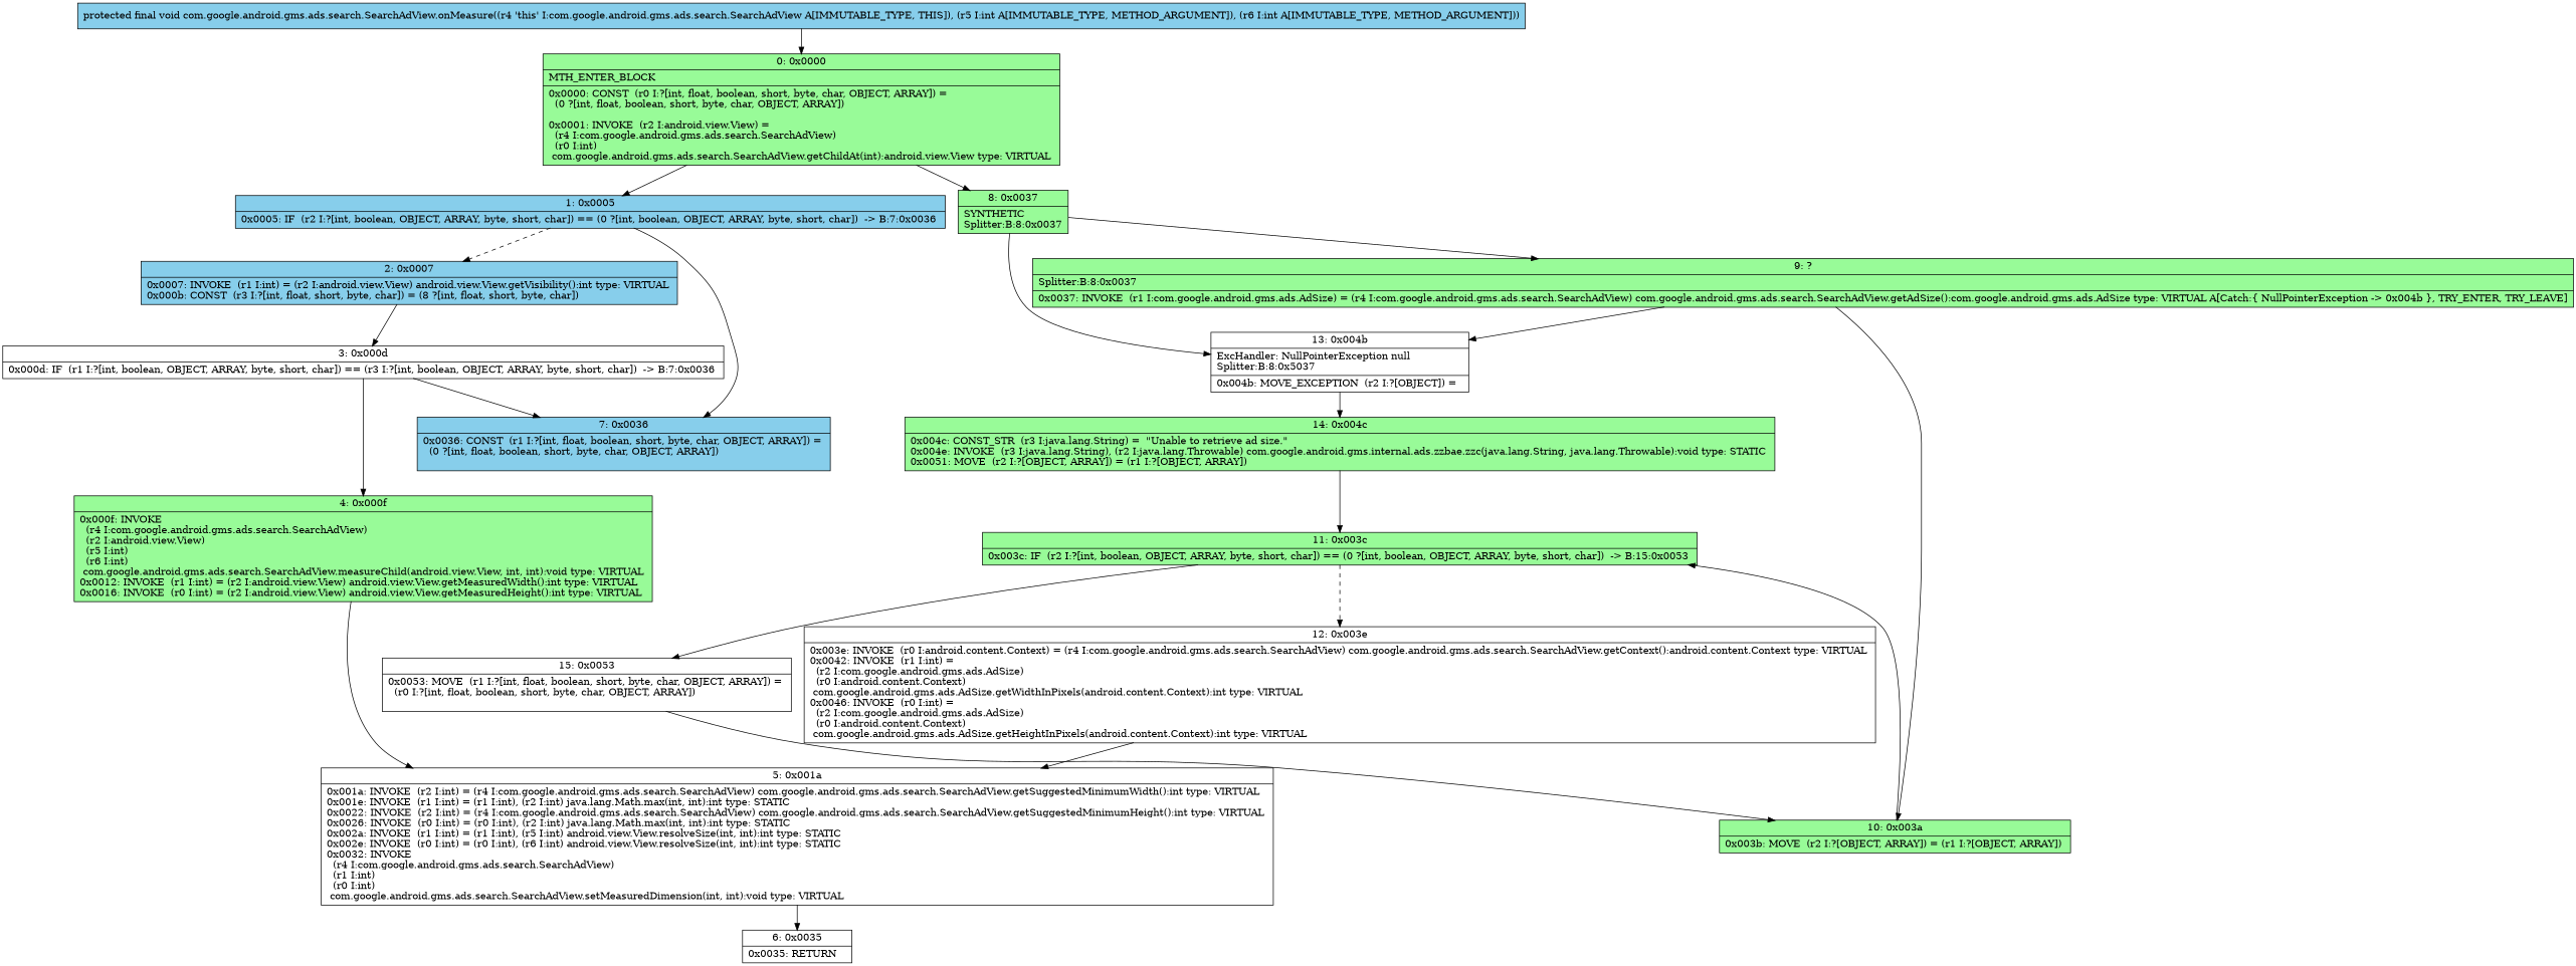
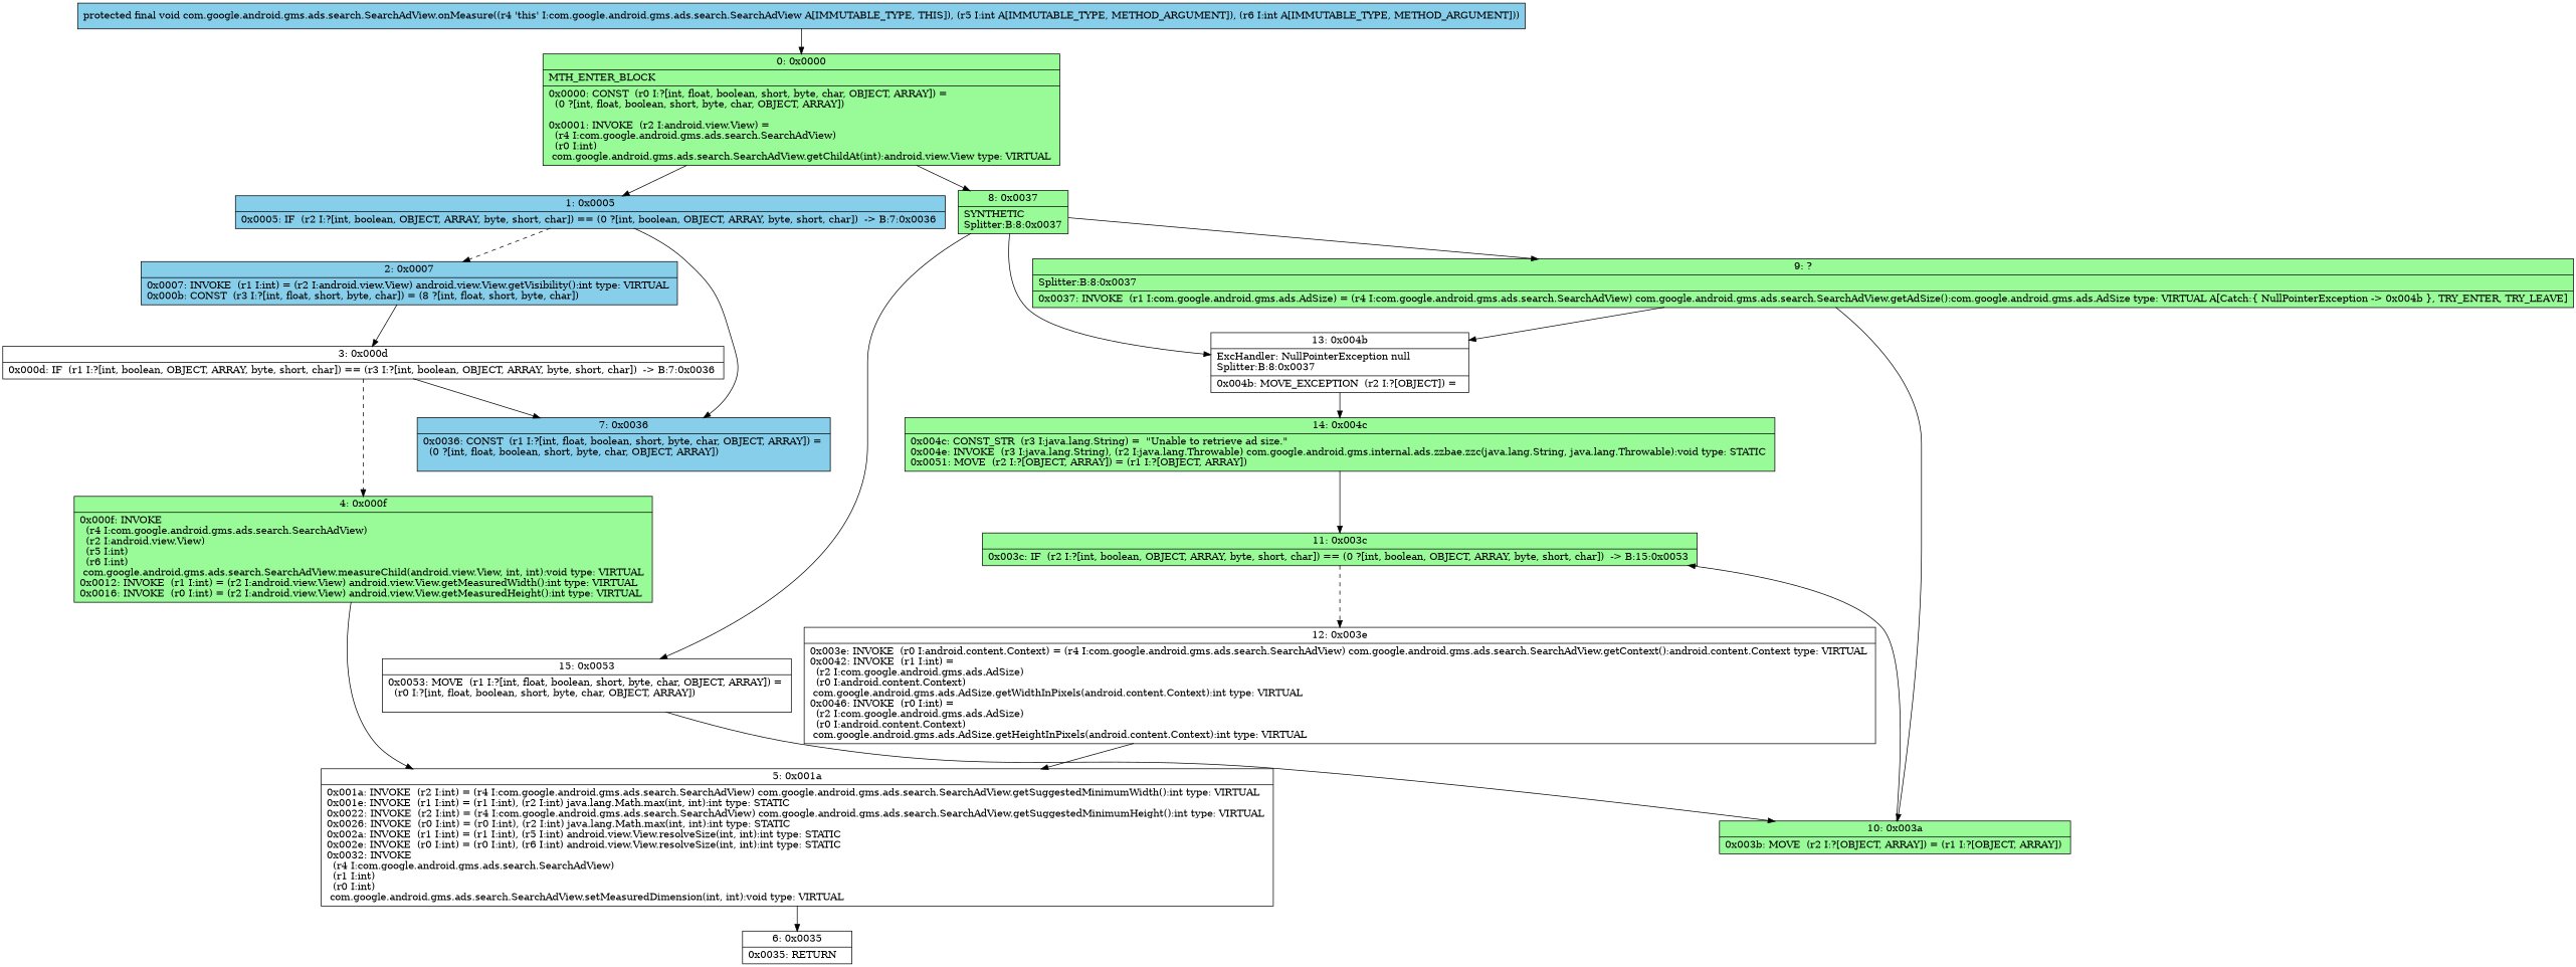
  digraph {
    node [fillcolor=palegreen shape=record style=filled]
    n1 [label="{0\:\ 0x0000|MTH_ENTER_BLOCK\l|0x0000: CONST  (r0 I:?[int, float, boolean, short, byte, char, OBJECT, ARRAY]) = \l  (0 ?[int, float, boolean, short, byte, char, OBJECT, ARRAY])\l \l0x0001: INVOKE  (r2 I:android.view.View) = \l  (r4 I:com.google.android.gms.ads.search.SearchAdView)\l  (r0 I:int)\l com.google.android.gms.ads.search.SearchAdView.getChildAt(int):android.view.View type: VIRTUAL \l}"]
    n2 [fillcolor=skyblue label="{1\:\ 0x0005|0x0005: IF  (r2 I:?[int, boolean, OBJECT, ARRAY, byte, short, char]) == (0 ?[int, boolean, OBJECT, ARRAY, byte, short, char])  \-\> B:7:0x0036 \l}"]
    n3 [label="{8\:\ 0x0037|SYNTHETIC\lSplitter:B:8:0x0037\l}"]
    n4 [fillcolor=skyblue label="{2\:\ 0x0007|0x0007: INVOKE  (r1 I:int) = (r2 I:android.view.View) android.view.View.getVisibility():int type: VIRTUAL \l0x000b: CONST  (r3 I:?[int, float, short, byte, char]) = (8 ?[int, float, short, byte, char]) \l}"]
    n5 [fillcolor=skyblue label="{7\:\ 0x0036|0x0036: CONST  (r1 I:?[int, float, boolean, short, byte, char, OBJECT, ARRAY]) = \l  (0 ?[int, float, boolean, short, byte, char, OBJECT, ARRAY])\l \l}"]
    n6 [fillcolor=white label="{3\:\ 0x000d|0x000d: IF  (r1 I:?[int, boolean, OBJECT, ARRAY, byte, short, char]) == (r3 I:?[int, boolean, OBJECT, ARRAY, byte, short, char])  \-\> B:7:0x0036 \l}"]
    n7 [label="{4\:\ 0x000f|0x000f: INVOKE  \l  (r4 I:com.google.android.gms.ads.search.SearchAdView)\l  (r2 I:android.view.View)\l  (r5 I:int)\l  (r6 I:int)\l com.google.android.gms.ads.search.SearchAdView.measureChild(android.view.View, int, int):void type: VIRTUAL \l0x0012: INVOKE  (r1 I:int) = (r2 I:android.view.View) android.view.View.getMeasuredWidth():int type: VIRTUAL \l0x0016: INVOKE  (r0 I:int) = (r2 I:android.view.View) android.view.View.getMeasuredHeight():int type: VIRTUAL \l}"]
    n8 [fillcolor=white label="{5\:\ 0x001a|0x001a: INVOKE  (r2 I:int) = (r4 I:com.google.android.gms.ads.search.SearchAdView) com.google.android.gms.ads.search.SearchAdView.getSuggestedMinimumWidth():int type: VIRTUAL \l0x001e: INVOKE  (r1 I:int) = (r1 I:int), (r2 I:int) java.lang.Math.max(int, int):int type: STATIC \l0x0022: INVOKE  (r2 I:int) = (r4 I:com.google.android.gms.ads.search.SearchAdView) com.google.android.gms.ads.search.SearchAdView.getSuggestedMinimumHeight():int type: VIRTUAL \l0x0026: INVOKE  (r0 I:int) = (r0 I:int), (r2 I:int) java.lang.Math.max(int, int):int type: STATIC \l0x002a: INVOKE  (r1 I:int) = (r1 I:int), (r5 I:int) android.view.View.resolveSize(int, int):int type: STATIC \l0x002e: INVOKE  (r0 I:int) = (r0 I:int), (r6 I:int) android.view.View.resolveSize(int, int):int type: STATIC \l0x0032: INVOKE  \l  (r4 I:com.google.android.gms.ads.search.SearchAdView)\l  (r1 I:int)\l  (r0 I:int)\l com.google.android.gms.ads.search.SearchAdView.setMeasuredDimension(int, int):void type: VIRTUAL \l}"]
    n9 [fillcolor=white label="{6\:\ 0x0035|0x0035: RETURN   \l}"]
    n10 [label="{9\:\ ?|Splitter:B:8:0x0037\l|0x0037: INVOKE  (r1 I:com.google.android.gms.ads.AdSize) = (r4 I:com.google.android.gms.ads.search.SearchAdView) com.google.android.gms.ads.search.SearchAdView.getAdSize():com.google.android.gms.ads.AdSize type: VIRTUAL A[Catch:\{ NullPointerException \-\> 0x004b \}, TRY_ENTER, TRY_LEAVE]\l}"]
-   n11 [fillcolor=white label="{13\:\ 0x004b|ExcHandler: NullPointerException null\lSplitter:B:8:0x5037\l|0x004b: MOVE_EXCEPTION  (r2 I:?[OBJECT]) =  \l}"]
+   n11 [fillcolor=white label="{13\:\ 0x004b|ExcHandler: NullPointerException null\lSplitter:B:8:0x0037\l|0x004b: MOVE_EXCEPTION  (r2 I:?[OBJECT]) =  \l}"]
    n12 [label="{10\:\ 0x003a|0x003b: MOVE  (r2 I:?[OBJECT, ARRAY]) = (r1 I:?[OBJECT, ARRAY]) \l}"]
    n13 [label="{14\:\ 0x004c|0x004c: CONST_STR  (r3 I:java.lang.String) =  \"Unable to retrieve ad size.\" \l0x004e: INVOKE  (r3 I:java.lang.String), (r2 I:java.lang.Throwable) com.google.android.gms.internal.ads.zzbae.zzc(java.lang.String, java.lang.Throwable):void type: STATIC \l0x0051: MOVE  (r2 I:?[OBJECT, ARRAY]) = (r1 I:?[OBJECT, ARRAY]) \l}"]
    n14 [label="{11\:\ 0x003c|0x003c: IF  (r2 I:?[int, boolean, OBJECT, ARRAY, byte, short, char]) == (0 ?[int, boolean, OBJECT, ARRAY, byte, short, char])  \-\> B:15:0x0053 \l}"]
    n15 [fillcolor=white label="{12\:\ 0x003e|0x003e: INVOKE  (r0 I:android.content.Context) = (r4 I:com.google.android.gms.ads.search.SearchAdView) com.google.android.gms.ads.search.SearchAdView.getContext():android.content.Context type: VIRTUAL \l0x0042: INVOKE  (r1 I:int) = \l  (r2 I:com.google.android.gms.ads.AdSize)\l  (r0 I:android.content.Context)\l com.google.android.gms.ads.AdSize.getWidthInPixels(android.content.Context):int type: VIRTUAL \l0x0046: INVOKE  (r0 I:int) = \l  (r2 I:com.google.android.gms.ads.AdSize)\l  (r0 I:android.content.Context)\l com.google.android.gms.ads.AdSize.getHeightInPixels(android.content.Context):int type: VIRTUAL \l}"]
    n16 [fillcolor=white label="{15\:\ 0x0053|0x0053: MOVE  (r1 I:?[int, float, boolean, short, byte, char, OBJECT, ARRAY]) = \l  (r0 I:?[int, float, boolean, short, byte, char, OBJECT, ARRAY])\l \l}"]
    n17 [fillcolor=skyblue label="{protected final void com.google.android.gms.ads.search.SearchAdView.onMeasure((r4 'this' I:com.google.android.gms.ads.search.SearchAdView A[IMMUTABLE_TYPE, THIS]), (r5 I:int A[IMMUTABLE_TYPE, METHOD_ARGUMENT]), (r6 I:int A[IMMUTABLE_TYPE, METHOD_ARGUMENT])) }"]
    n1 -> n2
    n1 -> n3
    n2 -> n4 [style=dashed]
    n2 -> n5
    n3 -> n10
    n3 -> n11
    n4 -> n6
    n6 -> n5
-   n6 -> n7 [style=solid]
+   n6 -> n7 [style=dashed]
    n7 -> n8
    n8 -> n9
    n10 -> n11
    n10 -> n12
    n11 -> n13
    n12 -> n14
    n13 -> n14
    n14 -> n15 [style=dashed]
-   n14 -> n16
+   n3 -> n16
    n15 -> n8
    n16 -> n12
    n17 -> n1
  }
